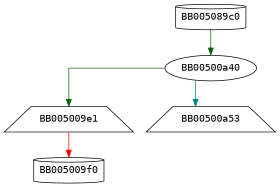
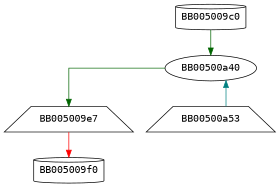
  digraph {
    fontname="DejaVu Sans Mono"
    splines=ortho
    node [fontname="DejaVu Sans Mono" shape=cylinder]
    edge [color=darkgreen fontname="DejaVu Sans Mono"]
    BB00500a40 [shape=ellipse]
-   BB005009c0 [label=BB005089c0]
-   BB005009e7 [shape=trapezium label=BB005009e1]
+   BB005009c0
+   BB005009e7 [shape=trapezium]
    BB00500a53 [shape=trapezium]
    BB005009f0
    BB00500a40 -> BB005009e7
-   BB00500a40 -> BB00500a53 [color=teal]
+   BB00500a53 -> BB00500a40 [color=teal]
    BB005009c0 -> BB00500a40
    BB005009e7 -> BB005009f0 [color=red]
  }
